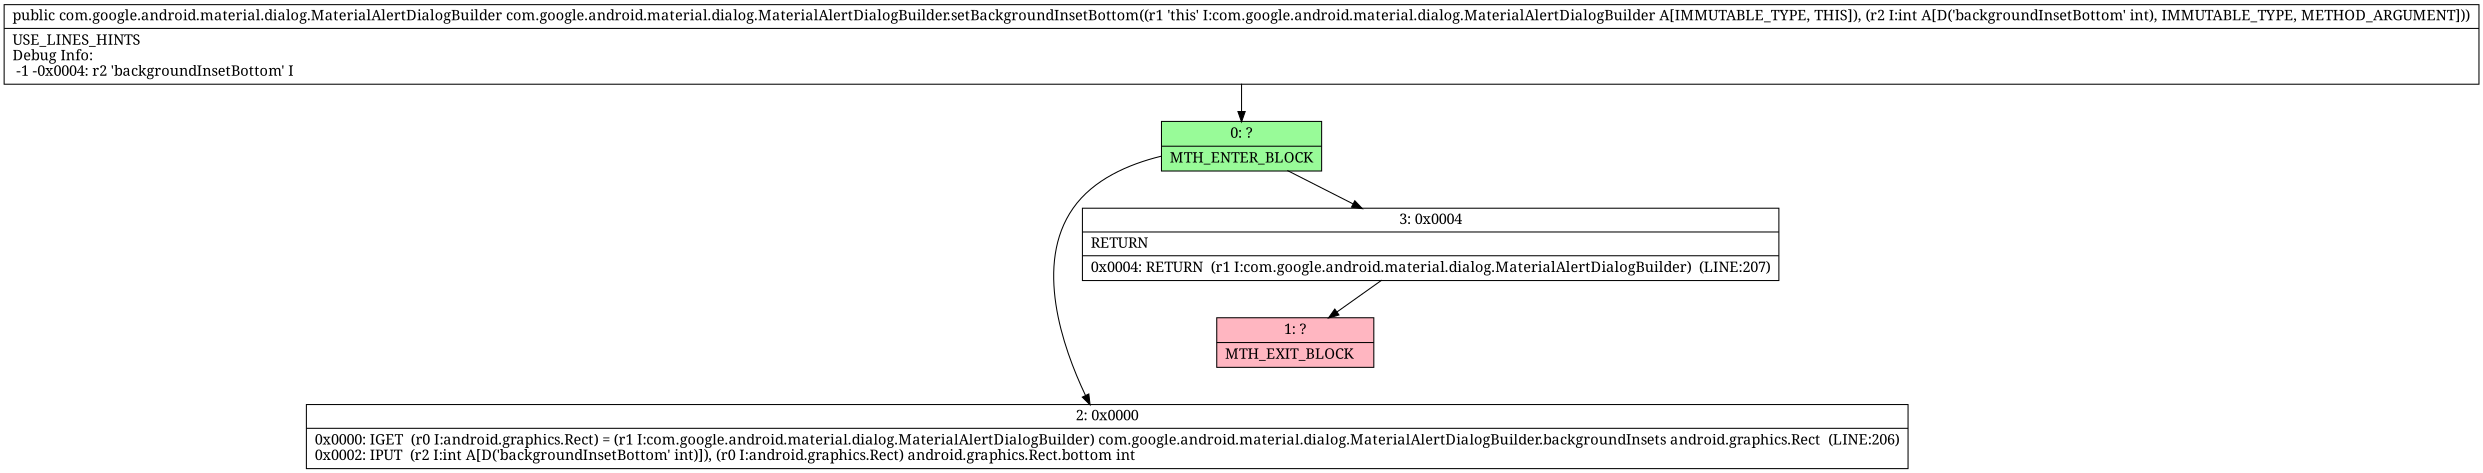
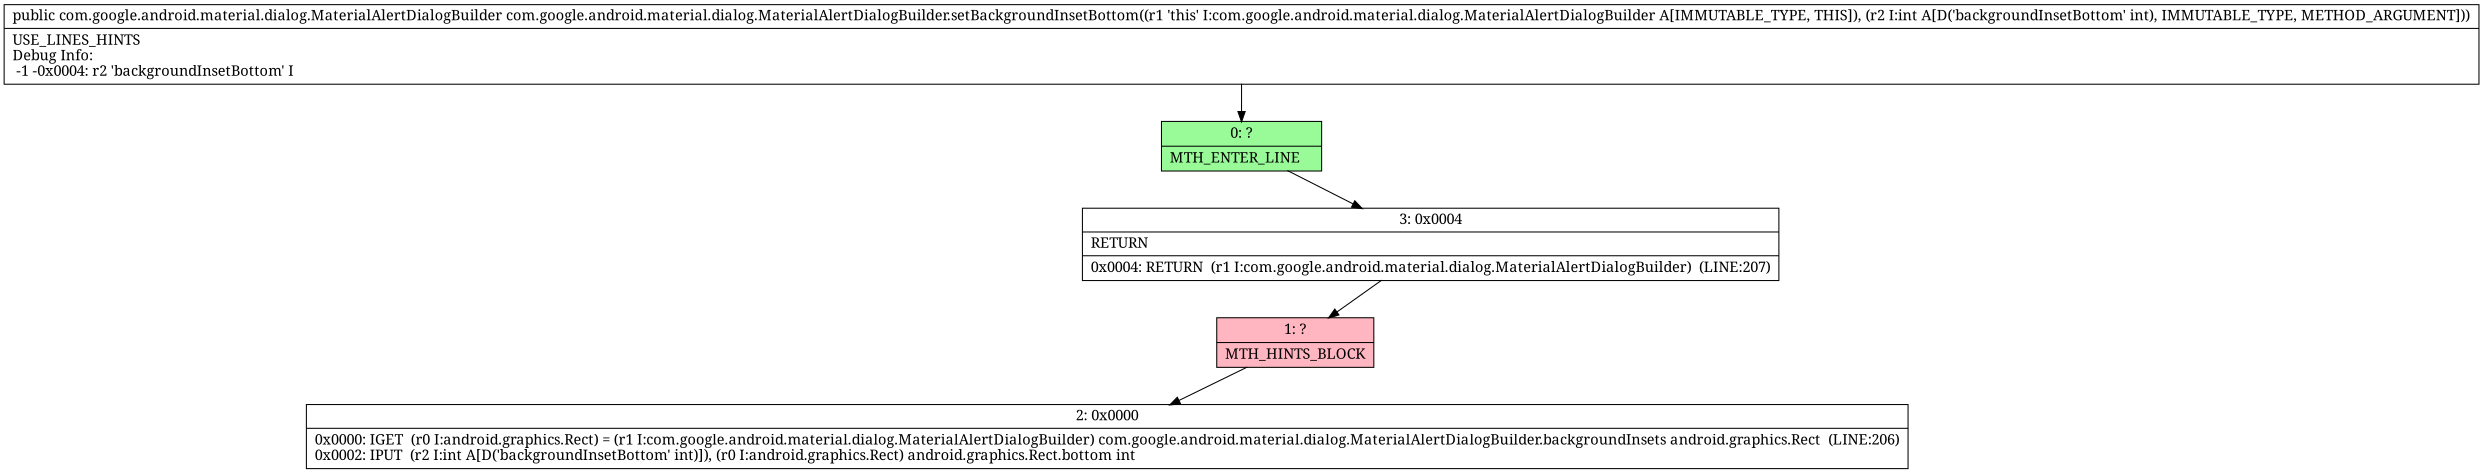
  digraph {
    fontname="Noto Serif"
    node [fillcolor=white fontname="Noto Serif" shape=record style=filled]
    edge [fontname="Noto Serif"]
-   n1 [fillcolor=palegreen label="{0\:\ ?|MTH_ENTER_BLOCK\l}"]
+   n1 [fillcolor=palegreen label="{0\:\ ?|MTH_ENTER_LINE\l}"]
    n2 [label="{2\:\ 0x0000|0x0000: IGET  (r0 I:android.graphics.Rect) = (r1 I:com.google.android.material.dialog.MaterialAlertDialogBuilder) com.google.android.material.dialog.MaterialAlertDialogBuilder.backgroundInsets android.graphics.Rect  (LINE:206)\l0x0002: IPUT  (r2 I:int A[D('backgroundInsetBottom' int)]), (r0 I:android.graphics.Rect) android.graphics.Rect.bottom int \l}"]
    n3 [label="{3\:\ 0x0004|RETURN\l|0x0004: RETURN  (r1 I:com.google.android.material.dialog.MaterialAlertDialogBuilder)  (LINE:207)\l}"]
-   n4 [fillcolor=lightpink label="{1\:\ ?|MTH_EXIT_BLOCK\l}"]
+   n4 [fillcolor=lightpink label="{1\:\ ?|MTH_HINTS_BLOCK\l}"]
    n5 [label="{public com.google.android.material.dialog.MaterialAlertDialogBuilder com.google.android.material.dialog.MaterialAlertDialogBuilder.setBackgroundInsetBottom((r1 'this' I:com.google.android.material.dialog.MaterialAlertDialogBuilder A[IMMUTABLE_TYPE, THIS]), (r2 I:int A[D('backgroundInsetBottom' int), IMMUTABLE_TYPE, METHOD_ARGUMENT]))  | USE_LINES_HINTS\lDebug Info:\l  \-1 \-0x0004: r2 'backgroundInsetBottom' I\l}"]
-   n1 -> n2
+   n4 -> n2
    n1 -> n3
    n3 -> n4
    n5 -> n1
  }
